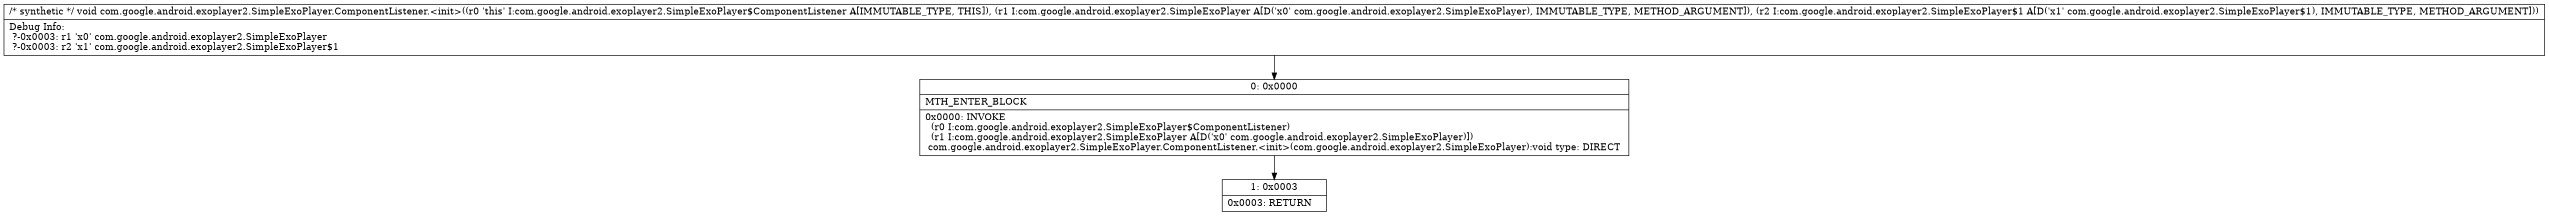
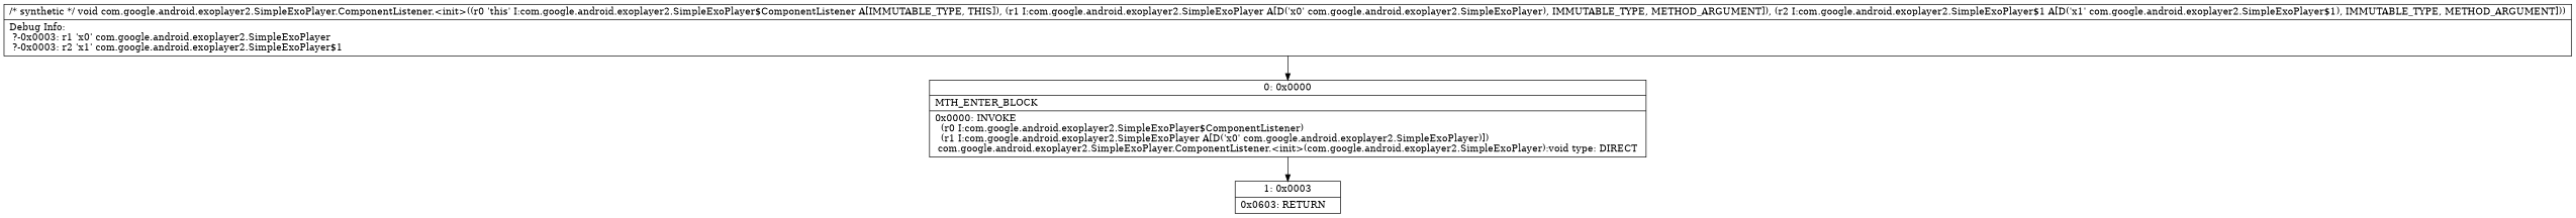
  digraph {
    node [shape=record]
    n1 [label="{0\:\ 0x0000|MTH_ENTER_BLOCK\l|0x0000: INVOKE  \l  (r0 I:com.google.android.exoplayer2.SimpleExoPlayer$ComponentListener)\l  (r1 I:com.google.android.exoplayer2.SimpleExoPlayer A[D('x0' com.google.android.exoplayer2.SimpleExoPlayer)])\l com.google.android.exoplayer2.SimpleExoPlayer.ComponentListener.\<init\>(com.google.android.exoplayer2.SimpleExoPlayer):void type: DIRECT \l}"]
-   n2 [label="{1\:\ 0x0003|0x0003: RETURN   \l}"]
+   n2 [label="{1\:\ 0x0003|0x0603: RETURN   \l}"]
    n3 [label="{\/* synthetic *\/ void com.google.android.exoplayer2.SimpleExoPlayer.ComponentListener.\<init\>((r0 'this' I:com.google.android.exoplayer2.SimpleExoPlayer$ComponentListener A[IMMUTABLE_TYPE, THIS]), (r1 I:com.google.android.exoplayer2.SimpleExoPlayer A[D('x0' com.google.android.exoplayer2.SimpleExoPlayer), IMMUTABLE_TYPE, METHOD_ARGUMENT]), (r2 I:com.google.android.exoplayer2.SimpleExoPlayer$1 A[D('x1' com.google.android.exoplayer2.SimpleExoPlayer$1), IMMUTABLE_TYPE, METHOD_ARGUMENT]))  | Debug Info:\l  ?\-0x0003: r1 'x0' com.google.android.exoplayer2.SimpleExoPlayer\l  ?\-0x0003: r2 'x1' com.google.android.exoplayer2.SimpleExoPlayer$1\l}"]
    n1 -> n2
    n3 -> n1
  }
